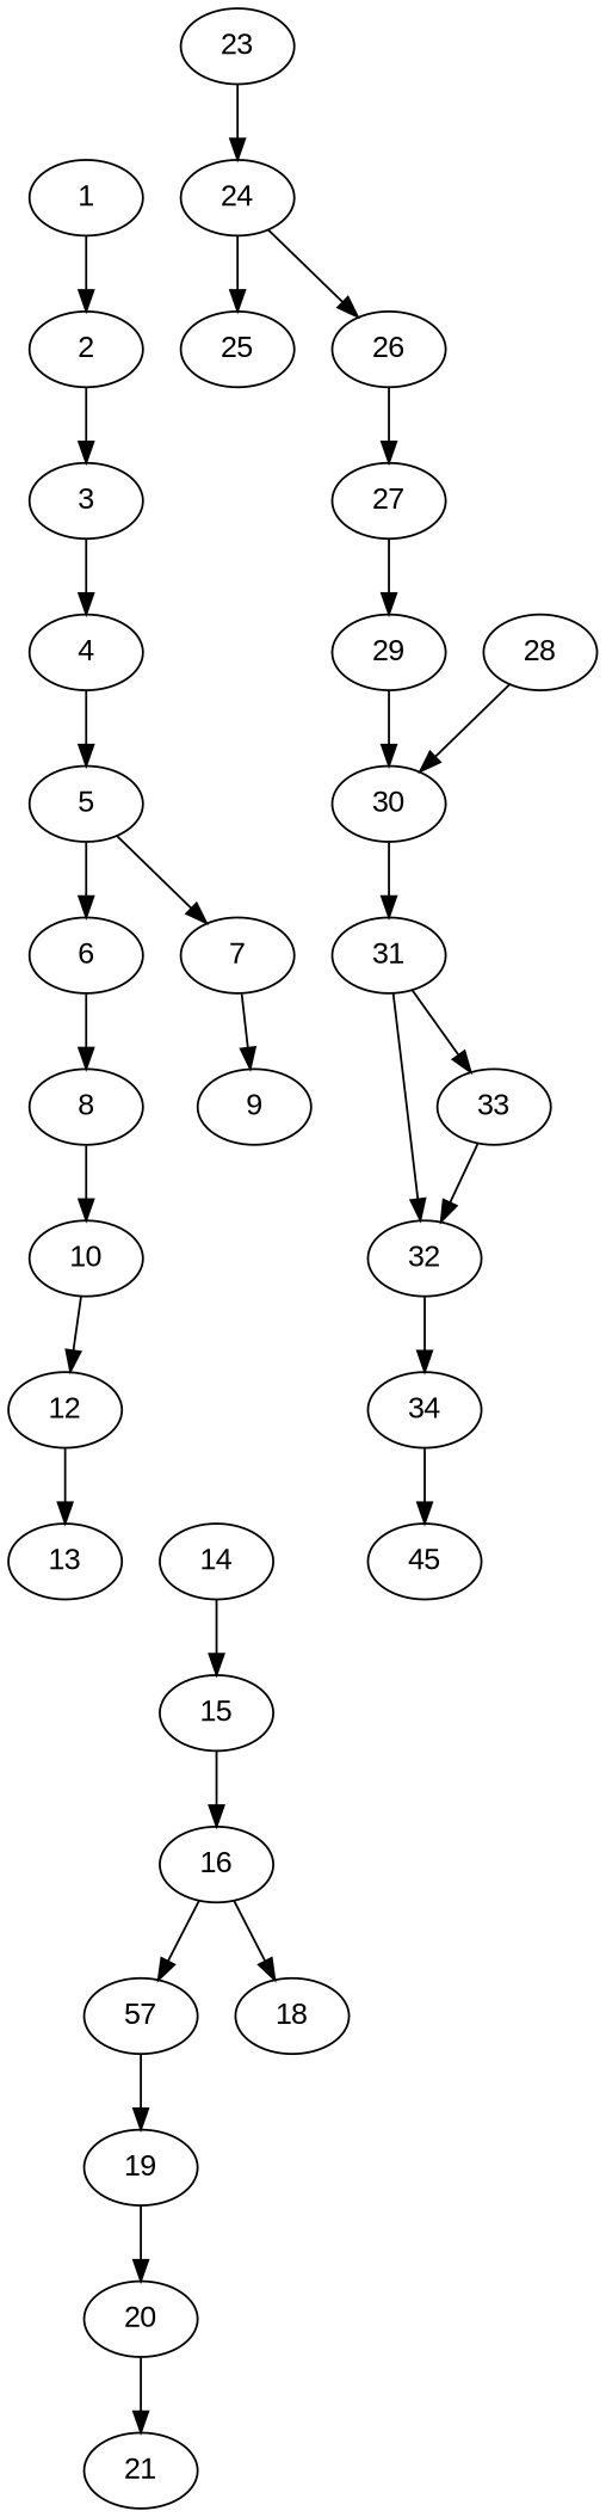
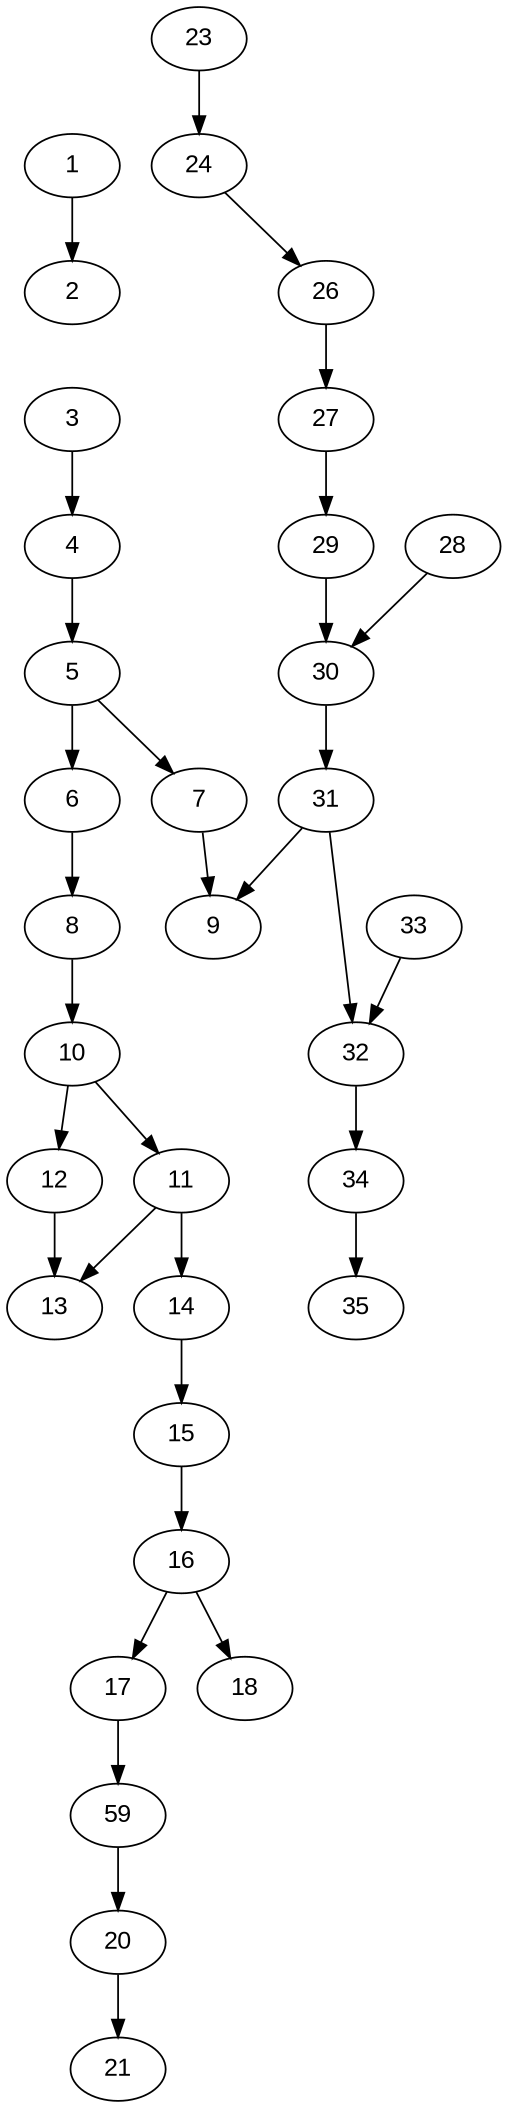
  digraph {
    fontname="Liberation Sans"
    node [alpha=0.16 fontname="Liberation Sans"]
    edge [fontname="Liberation Sans"]
    1 [expect_size=15021056]
    2 [alpha=0.20 expect_size=29988864]
    3 [alpha=0.07 expect_size=45935616]
    4 [alpha=0.14 expect_size=23920640]
    5 [expect_size=51852288]
    6 [alpha=0.06 expect_size=16254976]
    7 [alpha=0.15 expect_size=28188672]
    8 [alpha=0.12 expect_size=39887872]
    9 [alpha=0.17 expect_size=8694784]
    10 [alpha=0.18 expect_size=19523584]
+   11 [alpha=0.13 expect_size=49014784]
    12 [expect_size=40659968]
    13 [alpha=0.03 expect_size=40066048]
    14 [alpha=0.09 expect_size=9605120]
    15 [alpha=0.06 expect_size=42261504]
    16 [alpha=0.04 expect_size=33667072]
-   17 [alpha=0.09 expect_size=48566272 label=57]
+   17 [alpha=0.09 expect_size=48566272]
    18 [alpha=0.00 expect_size=36701184]
-   19 [alpha=0.11 expect_size=17473536]
+   19 [alpha=0.11 expect_size=17473536 label=59]
    20 [expect_size=9424896]
    21 [alpha=0.04 expect_size=5509120]
    23 [alpha=0.00 expect_size=27745280]
    24 [alpha=0.05 expect_size=35495936]
-   25 [alpha=0.09 expect_size=9064448]
    26 [alpha=0.18 expect_size=23823360]
    27 [expect_size=32262144]
    29 [alpha=0.04 expect_size=6406144]
    28 [alpha=0.10 expect_size=5529600]
    30 [alpha=0.05 expect_size=32252928]
    31 [alpha=0.05 expect_size=21898240]
    32 [alpha=0.19 expect_size=32309248]
    33 [alpha=0.08 expect_size=41044992]
    34 [alpha=0.19 expect_size=41613312]
-   35 [alpha=0.06 expect_size=5507072 label=45]
+   35 [alpha=0.06 expect_size=5507072]
    1 -> 2
-   2 -> 3
    3 -> 4
    4 -> 5
    5 -> 6
    5 -> 7
    6 -> 8
    7 -> 9
    8 -> 10
+   10 -> 11
    10 -> 12
+   11 -> 13
+   11 -> 14
    12 -> 13
    14 -> 15
    15 -> 16
    16 -> 17
    16 -> 18
    17 -> 19
    19 -> 20
    20 -> 21
    23 -> 24
-   24 -> 25
    24 -> 26
    26 -> 27
    27 -> 29
    29 -> 30
    28 -> 30
    30 -> 31
    31 -> 32
-   31 -> 33
+   31 -> 9
    32 -> 34
    33 -> 32
    34 -> 35
  }
